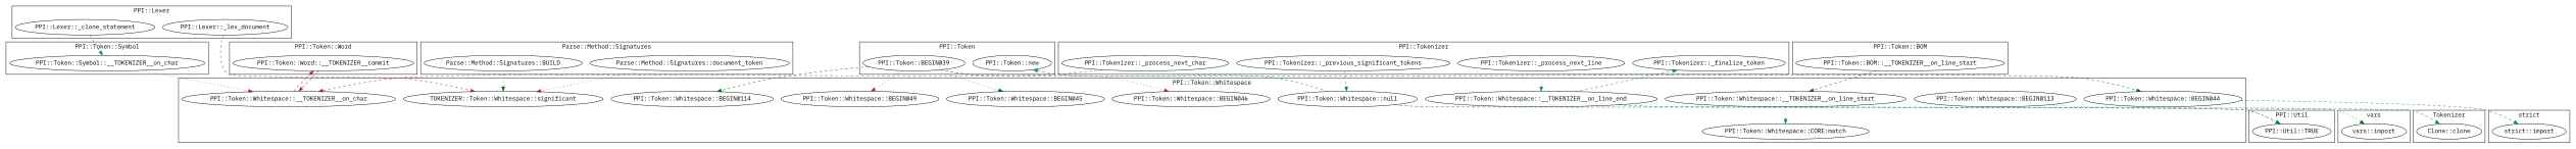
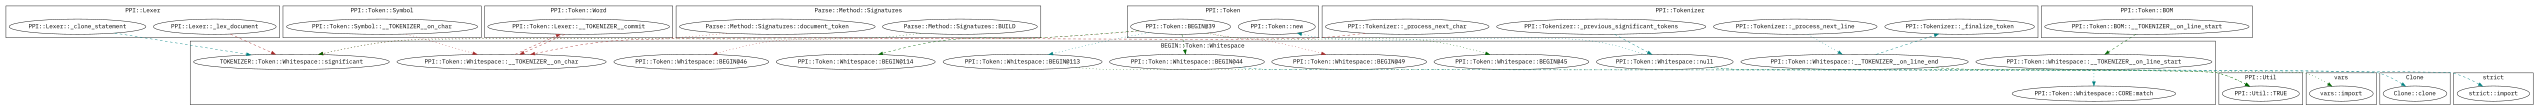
  digraph {
    fontname="IBM Plex Mono"
    node [fontname="IBM Plex Mono"]
    edge [color=teal fontname="IBM Plex Mono" style=dashed]
    n1 [label="PPI::Lexer::_clone_statement"]
    "PPI::Lexer::_lex_document"
    "PPI::Token::Symbol::__TOKENIZER__on_char"
-   "PPI::Token::Word::__TOKENIZER__commit"
+   "PPI::Token::Word::__TOKENIZER__commit" [label="PPI::Token::Lexer::__TOKENIZER__commit"]
    n5 [label="Parse::Method::Signatures::document_token"]
    "Parse::Method::Signatures::BUILD"
    "PPI::Token::BEGIN@39"
    "PPI::Token::new"
    "Clone::clone"
    "PPI::Tokenizer::_process_next_line"
    "PPI::Tokenizer::_finalize_token"
    "PPI::Tokenizer::_process_next_char"
    "PPI::Tokenizer::_previous_significant_tokens"
    "PPI::Token::Whitespace::CORE:match"
    "PPI::Token::Whitespace::__TOKENIZER__on_line_start"
    n16 [label="TOKENIZER::Token::Whitespace::significant"]
    "PPI::Token::Whitespace::BEGIN@49"
    "PPI::Token::Whitespace::BEGIN@114"
    "PPI::Token::Whitespace::BEGIN@46"
    "PPI::Token::Whitespace::__TOKENIZER__on_char"
    "PPI::Token::Whitespace::__TOKENIZER__on_line_end"
    "PPI::Token::Whitespace::BEGIN@45"
    "PPI::Token::Whitespace::BEGIN@113"
    "PPI::Token::Whitespace::null"
    "PPI::Token::Whitespace::BEGIN@44"
    "PPI::Util::TRUE"
    "PPI::Token::BOM::__TOKENIZER__on_line_start"
    "vars::import"
    "strict::import"
    subgraph cluster_1 {
      label="PPI::Lexer"
      n1
      "PPI::Lexer::_lex_document"
    }
    subgraph cluster_2 {
      label="PPI::Token::Symbol"
      "PPI::Token::Symbol::__TOKENIZER__on_char"
    }
    subgraph cluster_3 {
      label="PPI::Token::Word"
      "PPI::Token::Word::__TOKENIZER__commit"
    }
    subgraph cluster_4 {
      label="Parse::Method::Signatures"
      n5
      "Parse::Method::Signatures::BUILD"
    }
    subgraph cluster_5 {
      label="PPI::Token"
      "PPI::Token::BEGIN@39"
      "PPI::Token::new"
    }
    subgraph cluster_6 {
-     label=Tokenizer
+     label=Clone
      "Clone::clone"
    }
    subgraph cluster_7 {
      label="PPI::Tokenizer"
      "PPI::Tokenizer::_process_next_line"
      "PPI::Tokenizer::_finalize_token"
      "PPI::Tokenizer::_process_next_char"
      "PPI::Tokenizer::_previous_significant_tokens"
    }
    subgraph cluster_8 {
-     label="PPI::Token::Whitespace"
+     label="BEGIN::Token::Whitespace"
      "PPI::Token::Whitespace::CORE:match"
      "PPI::Token::Whitespace::__TOKENIZER__on_line_start"
      n16
      "PPI::Token::Whitespace::BEGIN@49"
      "PPI::Token::Whitespace::BEGIN@114"
      "PPI::Token::Whitespace::BEGIN@46"
      "PPI::Token::Whitespace::__TOKENIZER__on_char"
      "PPI::Token::Whitespace::__TOKENIZER__on_line_end"
      "PPI::Token::Whitespace::BEGIN@45"
      "PPI::Token::Whitespace::BEGIN@113"
      "PPI::Token::Whitespace::null"
      "PPI::Token::Whitespace::BEGIN@44"
    }
    subgraph cluster_9 {
      label="PPI::Util"
      "PPI::Util::TRUE"
    }
    subgraph cluster_10 {
      label="PPI::Token::BOM"
      "PPI::Token::BOM::__TOKENIZER__on_line_start"
    }
    subgraph cluster_11 {
      label=vars
      "vars::import"
    }
    subgraph cluster_12 {
      label="strict"
      "strict::import"
    }
-   n1 -> "PPI::Token::Symbol::__TOKENIZER__on_char"
+   n1 -> n16
    "PPI::Lexer::_lex_document" -> n16 [color=brown]
    "PPI::Token::Symbol::__TOKENIZER__on_char" -> "PPI::Token::Whitespace::__TOKENIZER__on_char" [color=brown style=dotted]
    "PPI::Token::Word::__TOKENIZER__commit" -> "PPI::Token::Whitespace::__TOKENIZER__on_char" [color=brown]
    n5 -> n16 [color=brown style=dotted]
    "Parse::Method::Signatures::BUILD" -> n16 [color=darkgreen style=dotted]
    "PPI::Token::BEGIN@39" -> "PPI::Token::Whitespace::BEGIN@49" [color=brown style=dotted]
    "PPI::Token::BEGIN@39" -> "PPI::Token::Whitespace::BEGIN@114" [color=darkgreen]
    "PPI::Token::BEGIN@39" -> "PPI::Token::Whitespace::BEGIN@46" [color=brown style=dotted]
    "PPI::Token::BEGIN@39" -> "PPI::Token::Whitespace::BEGIN@45" [color=darkgreen style=dotted]
+   "PPI::Token::BEGIN@39" -> "PPI::Token::Whitespace::BEGIN@113" [style=dotted]
    "PPI::Token::BEGIN@39" -> "PPI::Token::Whitespace::BEGIN@44" [color=darkgreen]
    "PPI::Tokenizer::_process_next_line" -> "PPI::Token::Whitespace::__TOKENIZER__on_line_end" [style=dotted]
    "PPI::Tokenizer::_process_next_char" -> "PPI::Token::Whitespace::__TOKENIZER__on_char" [color=brown]
    "PPI::Tokenizer::_previous_significant_tokens" -> "PPI::Token::Whitespace::null"
    "PPI::Token::Whitespace::__TOKENIZER__on_line_start" -> "PPI::Token::Whitespace::CORE:match" [style=dotted]
    "PPI::Token::Whitespace::__TOKENIZER__on_char" -> "PPI::Token::Word::__TOKENIZER__commit" [color=brown]
    "PPI::Token::Whitespace::__TOKENIZER__on_line_end" -> "PPI::Tokenizer::_finalize_token"
    "PPI::Token::Whitespace::__TOKENIZER__on_line_end" -> "PPI::Util::TRUE" [color=darkgreen]
    "PPI::Token::Whitespace::BEGIN@113" -> "vars::import" [color=darkgreen style=dotted]
-   "PPI::Token::Whitespace::null" -> "PPI::Token::new"
+   "PPI::Token::Whitespace::null" -> "PPI::Token::new" [style=dotted]
    "PPI::Token::Whitespace::null" -> "Clone::clone"
-   "PPI::Token::Whitespace::null" -> "PPI::Util::TRUE" [style=dotted]
+   "PPI::Token::Whitespace::null" -> "PPI::Util::TRUE" [color=darkgreen style=dotted]
    "PPI::Token::Whitespace::BEGIN@44" -> "strict::import"
    "PPI::Token::BOM::__TOKENIZER__on_line_start" -> "PPI::Token::Whitespace::__TOKENIZER__on_line_start" [color=darkgreen]
  }
